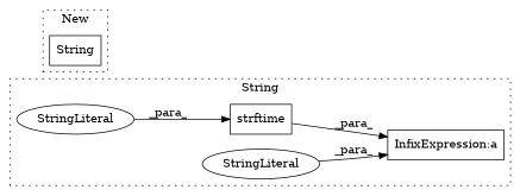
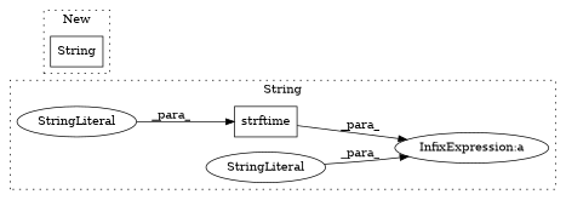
  digraph {
    rankdir=LR
    node [a=32 shape=box]
    n1 [l="9,1" label=strftime s="2101,2137"]
    n2 [a=45 l=10 label=StringLiteral s=2110 shape=ellipse]
-   n3 [a=27 l=3 label="InfixExpression:a" s=2093]
+   n3 [a=27 l=3 label="InfixExpression:a" s=2093 shape=ellipse]
    n4 [a=45 l=22 label=StringLiteral s=2071 shape=ellipse]
    n5 [l="7,1" label=String s="4698,4710"]
    subgraph cluster_1 {
      label=String
      style=dotted
      n1
      n2
      n3
      n4
    }
    subgraph cluster_2 {
      label=New
      style=dotted
      n5
    }
    n1 -> n3 [label=_para_]
    n2 -> n1 [label=_para_]
    n4 -> n3 [label=_para_]
  }
